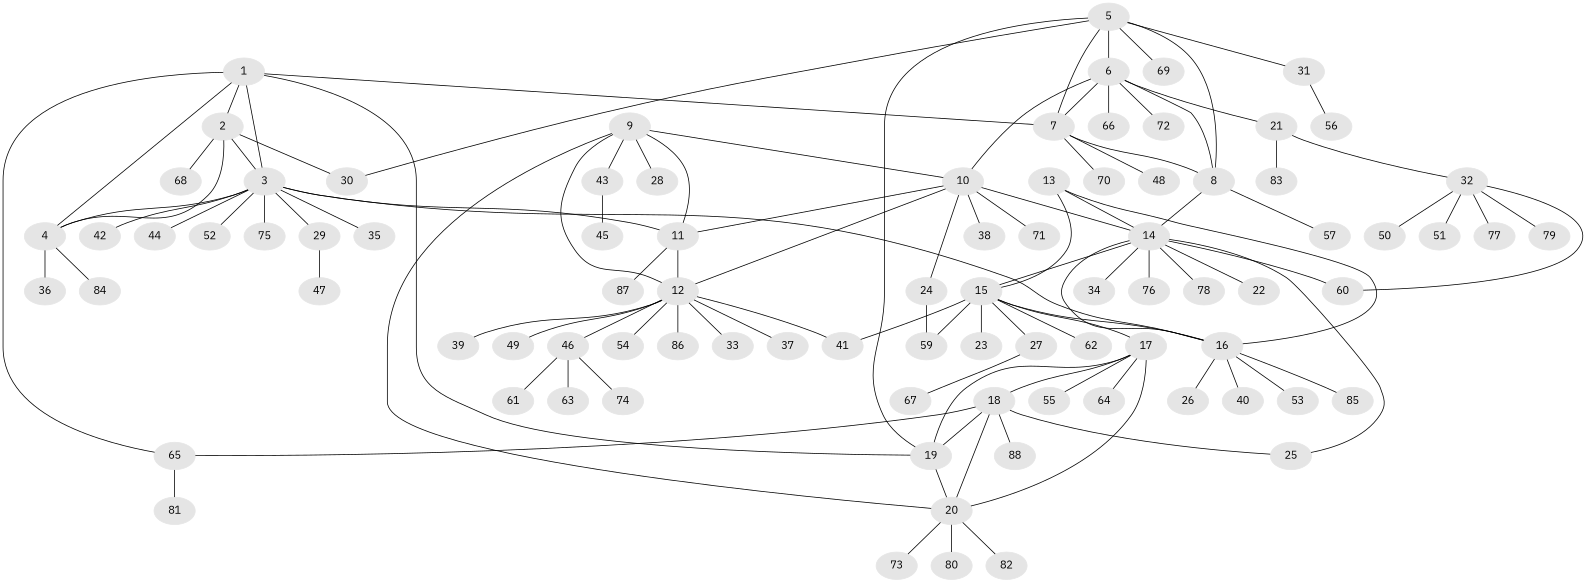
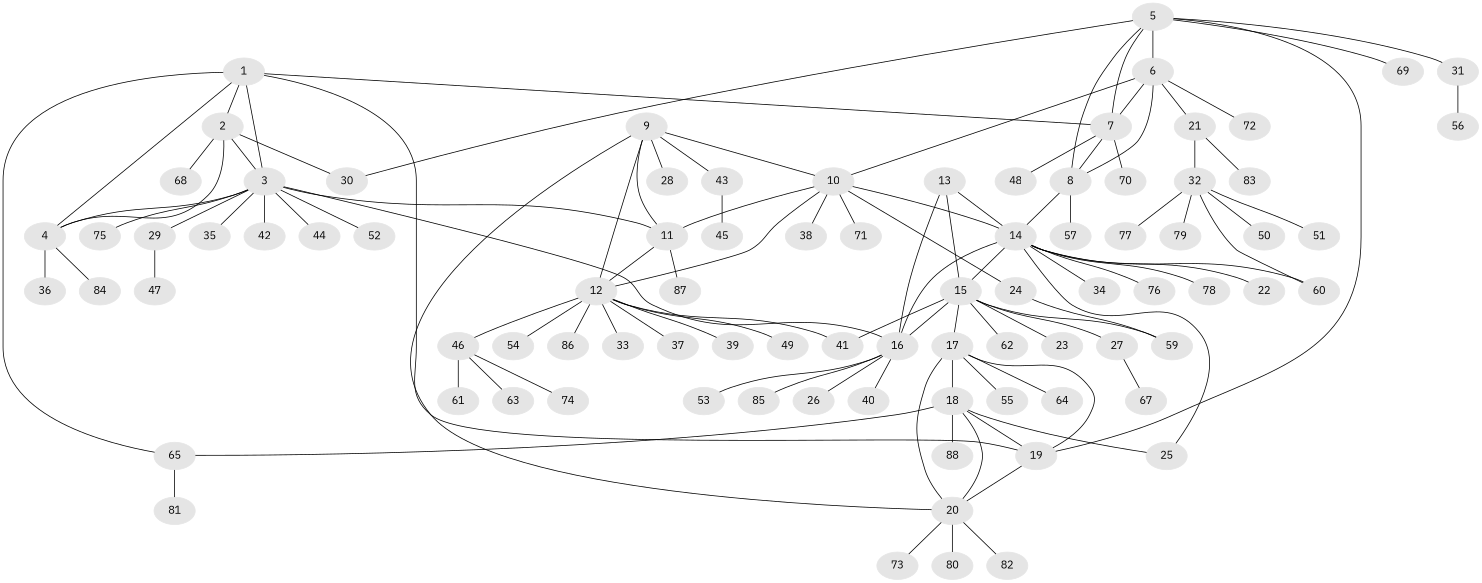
  graph {
    fontname="IBM Plex Sans"
    node [color=gray90 fontname="IBM Plex Sans" style=filled]
    edge [fontname="IBM Plex Sans"]
    1
    2
    3
    4
    7
    19
    65
    30
    68
    11
    16
    29
    35
    42
    44
    52
    75
    36
    84
    8
    48
    70
    20
    81
    12
    87
    26
    40
    53
    85
    47
    5
    6
    31
    69
    10
    21
-   66
    72
    14
    57
    56
    24
    38
    71
    32
    83
    15
    22
    25
    34
    60
    76
    78
    9
    28
    43
    33
    37
    39
    41
    46
    49
    54
    86
    73
    80
    82
    45
    59
    61
    63
    74
    13
    17
    23
    27
    62
    18
    55
    64
    67
    n83 [label=88]
    50
    51
    77
    79
    1 -- 2
    1 -- 3
    1 -- 4
    1 -- 7
    1 -- 19
    1 -- 65
    2 -- 3
    2 -- 4
    2 -- 30
    2 -- 68
    3 -- 4
    3 -- 11
    3 -- 16
    3 -- 29
    3 -- 35
    3 -- 42
    3 -- 44
    3 -- 52
    3 -- 75
    4 -- 36
    4 -- 84
    7 -- 8
    7 -- 48
    7 -- 70
    19 -- 20
    65 -- 81
    11 -- 12
    11 -- 87
    16 -- 26
    16 -- 40
    16 -- 53
    16 -- 85
    29 -- 47
    8 -- 14
    8 -- 57
    20 -- 73
    20 -- 80
    20 -- 82
    12 -- 33
    12 -- 37
    12 -- 39
    12 -- 41
    12 -- 46
    12 -- 49
    12 -- 54
    12 -- 86
    5 -- 7
    5 -- 19
    5 -- 30
    5 -- 8
    5 -- 6
    5 -- 31
    5 -- 69
    6 -- 7
    6 -- 8
    6 -- 10
    6 -- 21
-   6 -- 66
    6 -- 72
    31 -- 56
    10 -- 11
    10 -- 12
    10 -- 14
    10 -- 24
    10 -- 38
    10 -- 71
    21 -- 32
    21 -- 83
    14 -- 16
    14 -- 15
    14 -- 22
    14 -- 25
    14 -- 34
    14 -- 60
    14 -- 76
    14 -- 78
    24 -- 59
    32 -- 60
    32 -- 50
    32 -- 51
    32 -- 77
    32 -- 79
    15 -- 16
    15 -- 41
    15 -- 59
    15 -- 17
    15 -- 23
    15 -- 27
    15 -- 62
    9 -- 11
    9 -- 20
    9 -- 12
    9 -- 10
    9 -- 28
    9 -- 43
    43 -- 45
    46 -- 61
    46 -- 63
    46 -- 74
    13 -- 16
    13 -- 14
    13 -- 15
    17 -- 19
    17 -- 20
    17 -- 18
    17 -- 55
    17 -- 64
    27 -- 67
    18 -- 19
    18 -- 65
    18 -- 20
    18 -- 25
    18 -- n83
  }
